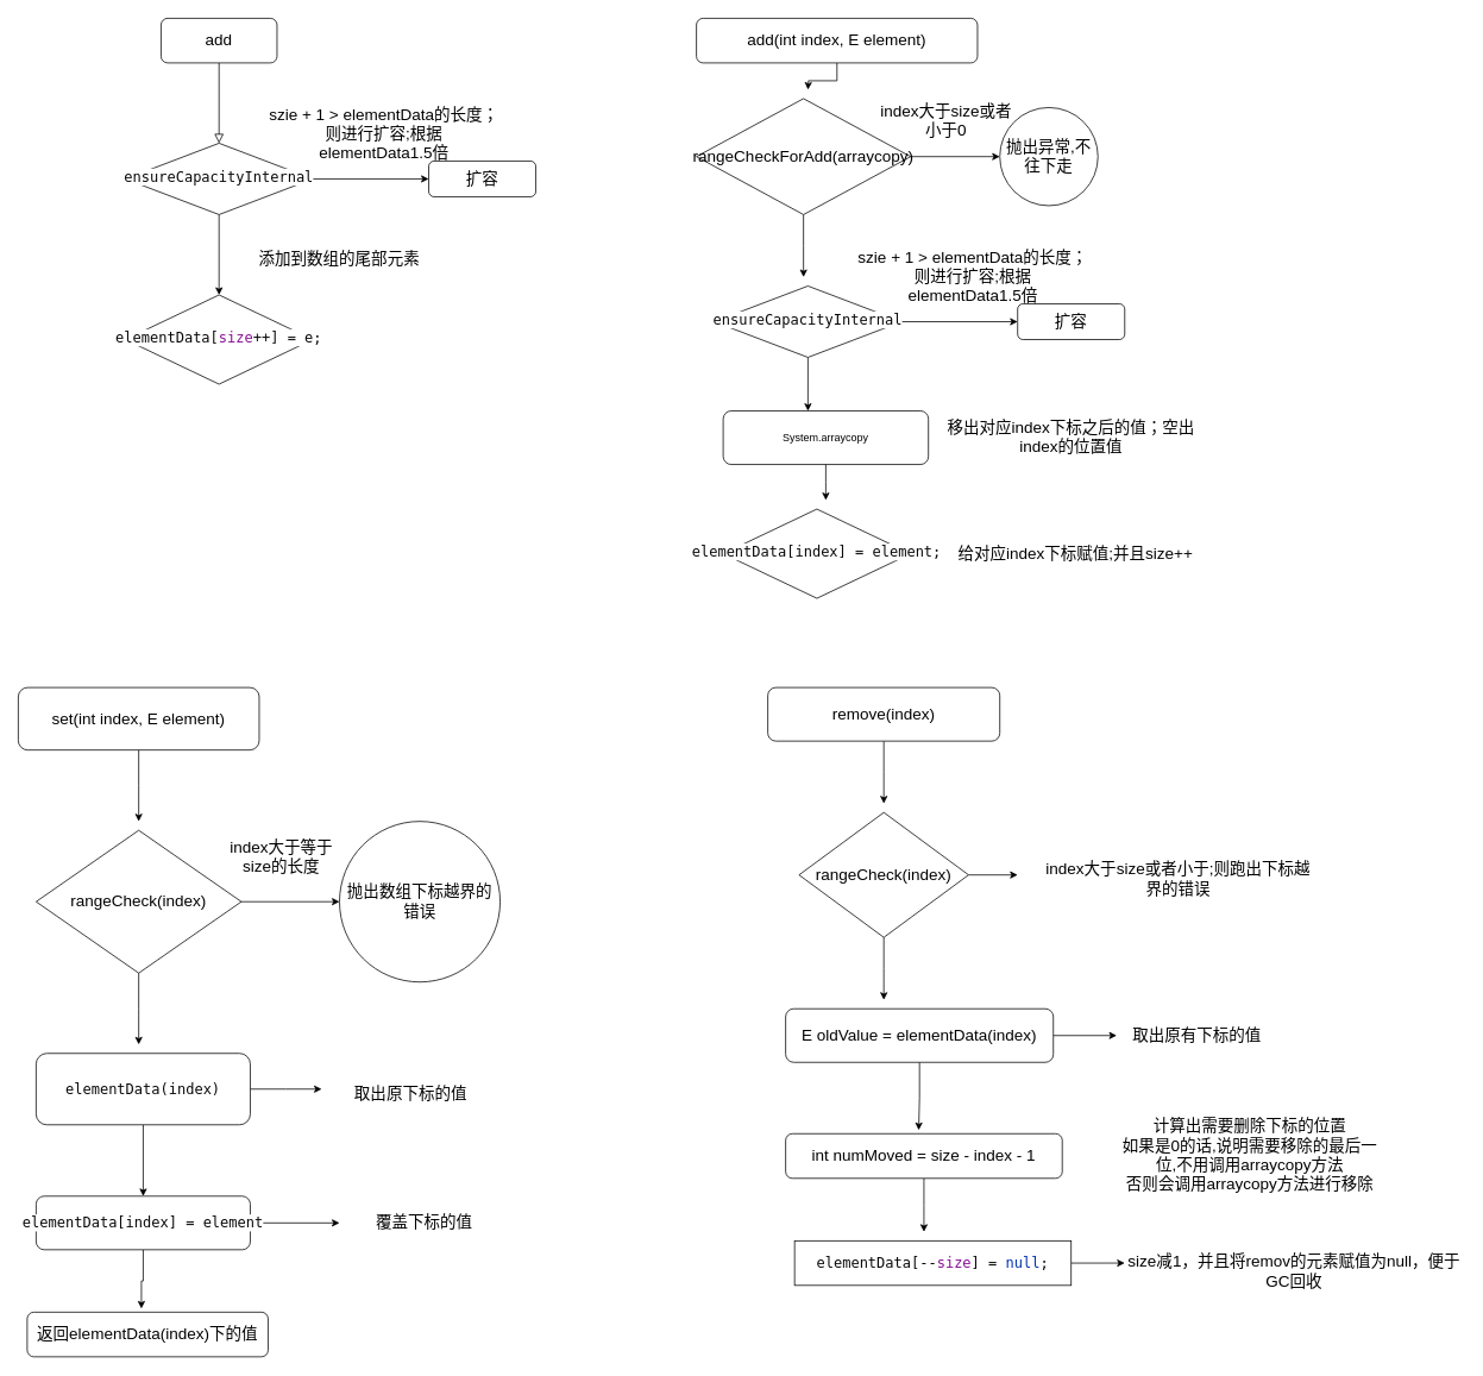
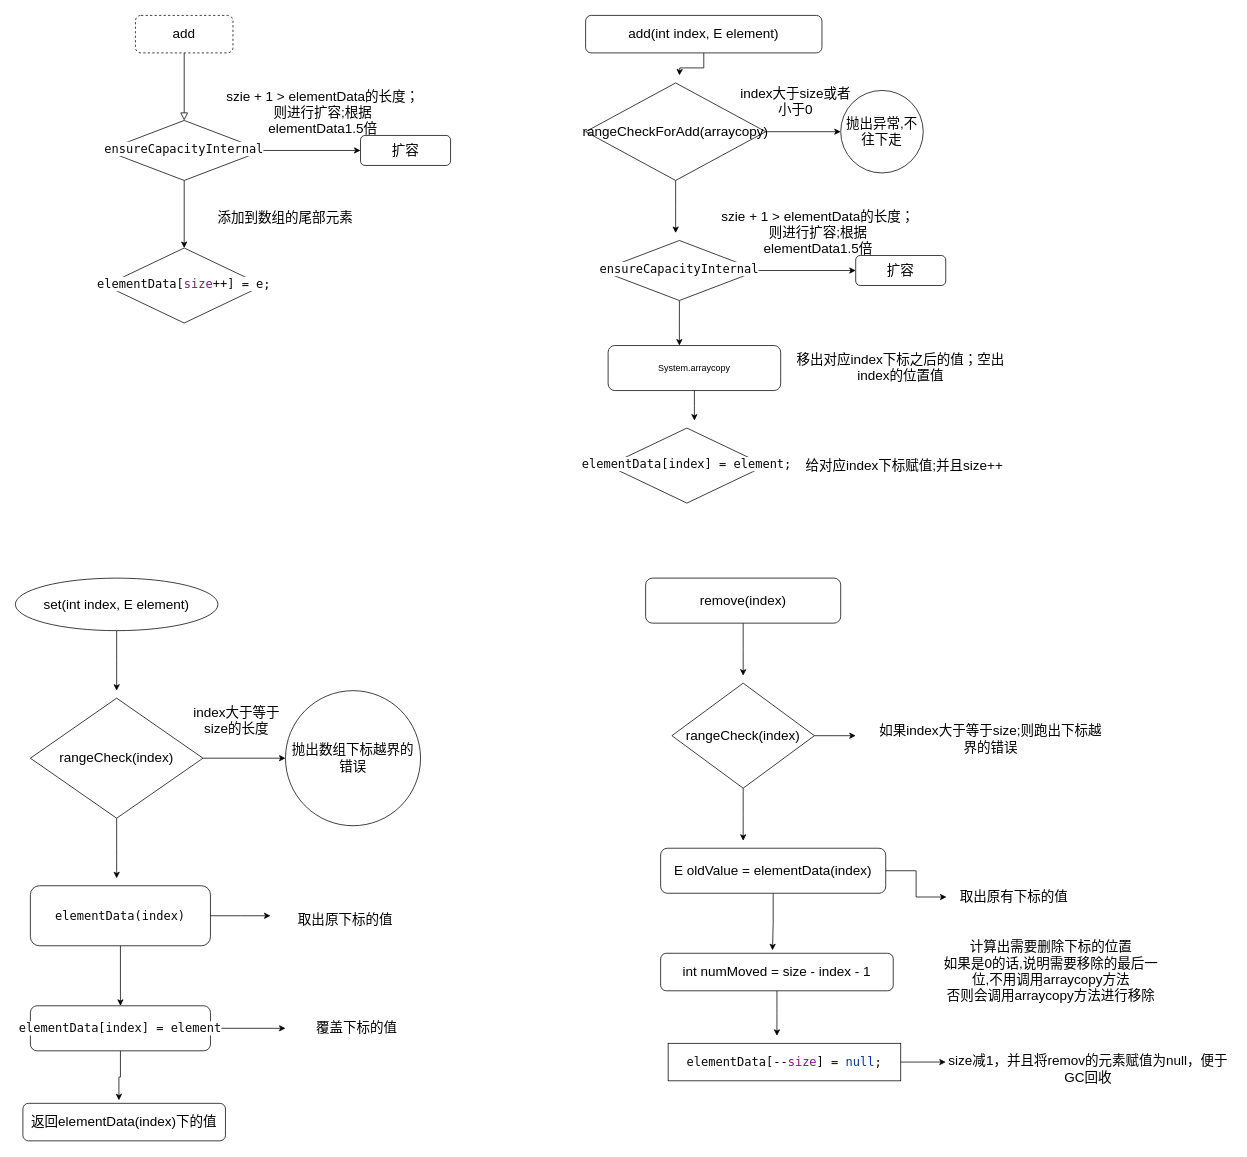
  <mxCell id="0" />
  <mxCell id="1" parent="0" />
  <mxCell id="2" value="" style="rounded=0;html=1;jettySize=auto;orthogonalLoop=1;fontSize=11;endArrow=block;endFill=0;endSize=8;strokeWidth=1;shadow=0;labelBackgroundColor=none;edgeStyle=orthogonalEdgeStyle;" parent="1" source="3" target="6" edge="1"><mxGeometry relative="1" as="geometry" /></mxCell>
- <mxCell id="3" value="&lt;font style=&quot;font-size: 18px;&quot;&gt;add&lt;/font&gt;" style="rounded=1;whiteSpace=wrap;html=1;fontSize=12;glass=0;strokeWidth=1;shadow=0;" parent="1" vertex="1"><mxGeometry x="180" y="20" width="130" height="50" as="geometry" /></mxCell>
+ <mxCell id="3" value="&lt;font style=&quot;font-size: 18px;&quot;&gt;add&lt;/font&gt;" style="rounded=1;whiteSpace=wrap;html=1;fontSize=12;glass=0;strokeWidth=1;shadow=0;dashed=1;" parent="1" vertex="1"><mxGeometry x="180" y="20" width="130" height="50" as="geometry" /></mxCell>
  <mxCell id="4" style="edgeStyle=orthogonalEdgeStyle;rounded=0;orthogonalLoop=1;jettySize=auto;html=1;entryX=0;entryY=0.5;entryDx=0;entryDy=0;" parent="1" source="6" target="7" edge="1"><mxGeometry relative="1" as="geometry" /></mxCell>
  <mxCell id="5" style="edgeStyle=orthogonalEdgeStyle;rounded=0;orthogonalLoop=1;jettySize=auto;html=1;entryX=0.5;entryY=0;entryDx=0;entryDy=0;" parent="1" source="6" target="8" edge="1"><mxGeometry relative="1" as="geometry" /></mxCell>
  <mxCell id="6" value="&lt;div style=&quot;background-color:#ffffff;color:#080808;font-family:'JetBrains Mono',monospace;font-size:12.0pt;&quot;&gt;&lt;pre&gt;&lt;div style=&quot;font-family: &amp;quot;JetBrains Mono&amp;quot;, monospace; font-size: 12pt;&quot;&gt;&lt;pre&gt;ensureCapacityInternal&lt;/pre&gt;&lt;/div&gt;&lt;/pre&gt;&lt;/div&gt;" style="rhombus;whiteSpace=wrap;html=1;shadow=0;fontFamily=Helvetica;fontSize=12;align=center;strokeWidth=1;spacing=6;spacingTop=-4;" parent="1" vertex="1"><mxGeometry x="140" y="160" width="210" height="80" as="geometry" /></mxCell>
  <mxCell id="7" value="&lt;font style=&quot;font-size: 18px;&quot;&gt;扩容&lt;/font&gt;" style="rounded=1;whiteSpace=wrap;html=1;fontSize=12;glass=0;strokeWidth=1;shadow=0;" parent="1" vertex="1"><mxGeometry x="480" y="180" width="120" height="40" as="geometry" /></mxCell>
  <mxCell id="8" value="&lt;div style=&quot;background-color:#ffffff;color:#080808;font-family:'JetBrains Mono',monospace;font-size:12.0pt;&quot;&gt;&lt;pre&gt;elementData[&lt;span style=&quot;color:#871094;&quot;&gt;size&lt;/span&gt;++] = e;&lt;/pre&gt;&lt;/div&gt;" style="rhombus;whiteSpace=wrap;html=1;shadow=0;fontFamily=Helvetica;fontSize=12;align=center;strokeWidth=1;spacing=6;spacingTop=-4;" parent="1" vertex="1"><mxGeometry x="140" y="330" width="210" height="100" as="geometry" /></mxCell>
  <mxCell id="9" value="&lt;font style=&quot;font-size: 18px;&quot;&gt;szie + 1 &amp;gt; elementData的长度；则进行扩容;根据elementData1.5倍&lt;/font&gt;" style="text;html=1;strokeColor=none;fillColor=none;align=center;verticalAlign=middle;whiteSpace=wrap;rounded=0;" parent="1" vertex="1"><mxGeometry x="300" y="120" width="260" height="60" as="geometry" /></mxCell>
  <mxCell id="10" value="&lt;font style=&quot;font-size: 18px;&quot;&gt;添加到数组的尾部元素&lt;/font&gt;" style="text;html=1;strokeColor=none;fillColor=none;align=center;verticalAlign=middle;whiteSpace=wrap;rounded=0;" parent="1" vertex="1"><mxGeometry x="260" y="260" width="240" height="60" as="geometry" /></mxCell>
  <mxCell id="11" style="edgeStyle=orthogonalEdgeStyle;rounded=0;orthogonalLoop=1;jettySize=auto;html=1;exitX=0.5;exitY=1;exitDx=0;exitDy=0;" parent="1" source="12" edge="1"><mxGeometry relative="1" as="geometry"><mxPoint x="905" y="100" as="targetPoint" /></mxGeometry></mxCell>
  <mxCell id="12" value="&lt;font style=&quot;font-size: 18px;&quot;&gt;add(int index, E element)&lt;/font&gt;" style="rounded=1;whiteSpace=wrap;html=1;fontSize=12;glass=0;strokeWidth=1;shadow=0;" parent="1" vertex="1"><mxGeometry x="780" y="20" width="315" height="50" as="geometry" /></mxCell>
  <mxCell id="13" style="edgeStyle=orthogonalEdgeStyle;rounded=0;orthogonalLoop=1;jettySize=auto;html=1;entryX=0;entryY=0.5;entryDx=0;entryDy=0;" parent="1" source="15" target="16" edge="1"><mxGeometry relative="1" as="geometry" /></mxCell>
  <mxCell id="14" style="edgeStyle=orthogonalEdgeStyle;rounded=0;orthogonalLoop=1;jettySize=auto;html=1;exitX=0.5;exitY=1;exitDx=0;exitDy=0;entryX=0.413;entryY=0;entryDx=0;entryDy=0;entryPerimeter=0;" parent="1" source="15" target="25" edge="1"><mxGeometry relative="1" as="geometry" /></mxCell>
  <mxCell id="15" value="&lt;div style=&quot;background-color:#ffffff;color:#080808;font-family:'JetBrains Mono',monospace;font-size:12.0pt;&quot;&gt;&lt;pre&gt;&lt;div style=&quot;font-family: &amp;quot;JetBrains Mono&amp;quot;, monospace; font-size: 12pt;&quot;&gt;&lt;pre&gt;ensureCapacityInternal&lt;/pre&gt;&lt;/div&gt;&lt;/pre&gt;&lt;/div&gt;" style="rhombus;whiteSpace=wrap;html=1;shadow=0;fontFamily=Helvetica;fontSize=12;align=center;strokeWidth=1;spacing=6;spacingTop=-4;" parent="1" vertex="1"><mxGeometry x="800" y="320" width="210" height="80" as="geometry" /></mxCell>
  <mxCell id="16" value="&lt;font style=&quot;font-size: 18px;&quot;&gt;扩容&lt;/font&gt;" style="rounded=1;whiteSpace=wrap;html=1;fontSize=12;glass=0;strokeWidth=1;shadow=0;" parent="1" vertex="1"><mxGeometry x="1140" y="340" width="120" height="40" as="geometry" /></mxCell>
  <mxCell id="17" value="&lt;div style=&quot;background-color:#ffffff;color:#080808;font-family:'JetBrains Mono',monospace;font-size:12.0pt;&quot;&gt;&lt;pre&gt;&lt;div style=&quot;font-family: &amp;quot;JetBrains Mono&amp;quot;, monospace; font-size: 12pt;&quot;&gt;&lt;pre&gt;elementData[index] = element;&lt;/pre&gt;&lt;/div&gt;&lt;/pre&gt;&lt;/div&gt;" style="rhombus;whiteSpace=wrap;html=1;shadow=0;fontFamily=Helvetica;fontSize=12;align=center;strokeWidth=1;spacing=6;spacingTop=-4;" parent="1" vertex="1"><mxGeometry x="810" y="570" width="210" height="100" as="geometry" /></mxCell>
  <mxCell id="18" value="&lt;font style=&quot;font-size: 18px;&quot;&gt;szie + 1 &amp;gt; elementData的长度；则进行扩容;根据elementData1.5倍&lt;/font&gt;" style="text;html=1;strokeColor=none;fillColor=none;align=center;verticalAlign=middle;whiteSpace=wrap;rounded=0;" parent="1" vertex="1"><mxGeometry x="960" y="280" width="260" height="60" as="geometry" /></mxCell>
  <mxCell id="19" style="edgeStyle=orthogonalEdgeStyle;rounded=0;orthogonalLoop=1;jettySize=auto;html=1;exitX=1;exitY=0.5;exitDx=0;exitDy=0;entryX=0;entryY=0.5;entryDx=0;entryDy=0;" parent="1" source="21" target="22" edge="1"><mxGeometry relative="1" as="geometry" /></mxCell>
  <mxCell id="20" style="edgeStyle=orthogonalEdgeStyle;rounded=0;orthogonalLoop=1;jettySize=auto;html=1;exitX=0.5;exitY=1;exitDx=0;exitDy=0;" parent="1" source="21" edge="1"><mxGeometry relative="1" as="geometry"><mxPoint x="900" y="310" as="targetPoint" /></mxGeometry></mxCell>
  <mxCell id="21" value="&lt;font style=&quot;font-size: 18px;&quot;&gt;rangeCheckForAdd(arraycopy)&lt;/font&gt;" style="rhombus;whiteSpace=wrap;html=1;" parent="1" vertex="1"><mxGeometry x="780" y="110" width="240" height="130" as="geometry" /></mxCell>
  <mxCell id="22" value="&lt;font style=&quot;font-size: 18px;&quot;&gt;抛出异常,不往下走&lt;/font&gt;" style="ellipse;whiteSpace=wrap;html=1;aspect=fixed;" parent="1" vertex="1"><mxGeometry x="1120" y="120" width="110" height="110" as="geometry" /></mxCell>
  <mxCell id="23" value="&lt;font style=&quot;font-size: 18px;&quot;&gt;index大于size或者小于0&lt;/font&gt;" style="text;html=1;strokeColor=none;fillColor=none;align=center;verticalAlign=middle;whiteSpace=wrap;rounded=0;" parent="1" vertex="1"><mxGeometry x="980" y="120" width="160" height="30" as="geometry" /></mxCell>
  <mxCell id="24" style="edgeStyle=orthogonalEdgeStyle;rounded=0;orthogonalLoop=1;jettySize=auto;html=1;exitX=0.5;exitY=1;exitDx=0;exitDy=0;" parent="1" source="25" edge="1"><mxGeometry relative="1" as="geometry"><mxPoint x="925" y="560" as="targetPoint" /></mxGeometry></mxCell>
  <mxCell id="25" value="System.arraycopy" style="rounded=1;whiteSpace=wrap;html=1;" parent="1" vertex="1"><mxGeometry x="810" y="460" width="230" height="60" as="geometry" /></mxCell>
  <mxCell id="26" value="&lt;font style=&quot;font-size: 18px;&quot;&gt;移出对应index下标之后的值；空出index的位置值&lt;/font&gt;" style="text;html=1;strokeColor=none;fillColor=none;align=center;verticalAlign=middle;whiteSpace=wrap;rounded=0;" parent="1" vertex="1"><mxGeometry x="1050" y="465" width="300" height="50" as="geometry" /></mxCell>
  <mxCell id="27" value="&lt;font style=&quot;font-size: 18px;&quot;&gt;给对应index下标赋值;并且size++&lt;/font&gt;" style="text;html=1;strokeColor=none;fillColor=none;align=center;verticalAlign=middle;whiteSpace=wrap;rounded=0;" parent="1" vertex="1"><mxGeometry x="1050" y="600" width="310" height="40" as="geometry" /></mxCell>
  <mxCell id="28" style="edgeStyle=orthogonalEdgeStyle;rounded=0;orthogonalLoop=1;jettySize=auto;html=1;" parent="1" source="29" edge="1"><mxGeometry relative="1" as="geometry"><mxPoint x="155" y="920" as="targetPoint" /></mxGeometry></mxCell>
- <mxCell id="29" value="&lt;font style=&quot;font-size: 18px;&quot;&gt;set(int index, E element)&lt;/font&gt;" style="rounded=1;whiteSpace=wrap;html=1;" parent="1" vertex="1"><mxGeometry x="20" y="770" width="270" height="70" as="geometry" /></mxCell>
+ <mxCell id="29" value="&lt;font style=&quot;font-size: 18px;&quot;&gt;set(int index, E element)&lt;/font&gt;" style="ellipse;whiteSpace=wrap;html=1;" parent="1" vertex="1"><mxGeometry x="20" y="770" width="270" height="70" as="geometry" /></mxCell>
  <mxCell id="30" style="edgeStyle=orthogonalEdgeStyle;rounded=0;orthogonalLoop=1;jettySize=auto;html=1;entryX=0;entryY=0.5;entryDx=0;entryDy=0;" parent="1" source="32" target="33" edge="1"><mxGeometry relative="1" as="geometry" /></mxCell>
  <mxCell id="31" style="edgeStyle=orthogonalEdgeStyle;rounded=0;orthogonalLoop=1;jettySize=auto;html=1;exitX=0.5;exitY=1;exitDx=0;exitDy=0;" parent="1" source="32" edge="1"><mxGeometry relative="1" as="geometry"><mxPoint x="155" y="1170" as="targetPoint" /></mxGeometry></mxCell>
  <mxCell id="32" value="&lt;font style=&quot;font-size: 18px;&quot;&gt;rangeCheck(index)&lt;/font&gt;" style="rhombus;whiteSpace=wrap;html=1;" parent="1" vertex="1"><mxGeometry x="40" y="930" width="230" height="160" as="geometry" /></mxCell>
  <mxCell id="33" value="&lt;font style=&quot;font-size: 18px;&quot;&gt;抛出数组下标越界的错误&lt;/font&gt;" style="ellipse;whiteSpace=wrap;html=1;aspect=fixed;" parent="1" vertex="1"><mxGeometry x="380" y="920" width="180" height="180" as="geometry" /></mxCell>
  <mxCell id="34" value="&lt;font style=&quot;font-size: 18px;&quot;&gt;index大于等于size的长度&lt;/font&gt;" style="text;html=1;strokeColor=none;fillColor=none;align=center;verticalAlign=middle;whiteSpace=wrap;rounded=0;" parent="1" vertex="1"><mxGeometry x="250" y="930" width="130" height="60" as="geometry" /></mxCell>
  <mxCell id="35" style="edgeStyle=orthogonalEdgeStyle;rounded=0;orthogonalLoop=1;jettySize=auto;html=1;exitX=1;exitY=0.5;exitDx=0;exitDy=0;" parent="1" source="37" edge="1"><mxGeometry relative="1" as="geometry"><mxPoint x="360" y="1220" as="targetPoint" /></mxGeometry></mxCell>
  <mxCell id="36" style="edgeStyle=orthogonalEdgeStyle;rounded=0;orthogonalLoop=1;jettySize=auto;html=1;exitX=0.5;exitY=1;exitDx=0;exitDy=0;entryX=0.5;entryY=0;entryDx=0;entryDy=0;" parent="1" source="37" target="41" edge="1"><mxGeometry relative="1" as="geometry" /></mxCell>
  <mxCell id="37" value="&lt;div style=&quot;background-color:#ffffff;color:#080808;font-family:'JetBrains Mono',monospace;font-size:12.0pt;&quot;&gt;&lt;pre&gt;elementData(index)&lt;/pre&gt;&lt;/div&gt;" style="rounded=1;whiteSpace=wrap;html=1;" parent="1" vertex="1"><mxGeometry x="40" y="1180" width="240" height="80" as="geometry" /></mxCell>
  <mxCell id="38" value="&lt;font style=&quot;font-size: 18px;&quot;&gt;取出原下标的值&lt;/font&gt;" style="text;html=1;strokeColor=none;fillColor=none;align=center;verticalAlign=middle;whiteSpace=wrap;rounded=0;" parent="1" vertex="1"><mxGeometry x="380" y="1200" width="160" height="50" as="geometry" /></mxCell>
  <mxCell id="39" style="edgeStyle=orthogonalEdgeStyle;rounded=0;orthogonalLoop=1;jettySize=auto;html=1;exitX=1;exitY=0.5;exitDx=0;exitDy=0;entryX=0;entryY=0.5;entryDx=0;entryDy=0;" parent="1" source="41" target="42" edge="1"><mxGeometry relative="1" as="geometry" /></mxCell>
  <mxCell id="40" style="edgeStyle=orthogonalEdgeStyle;rounded=0;orthogonalLoop=1;jettySize=auto;html=1;entryX=0.474;entryY=-0.08;entryDx=0;entryDy=0;entryPerimeter=0;" parent="1" source="41" target="43" edge="1"><mxGeometry relative="1" as="geometry" /></mxCell>
  <mxCell id="41" value="&lt;div style=&quot;background-color:#ffffff;color:#080808;font-family:'JetBrains Mono',monospace;font-size:12.0pt;&quot;&gt;&lt;pre&gt;elementData[index] = element&lt;/pre&gt;&lt;/div&gt;" style="rounded=1;whiteSpace=wrap;html=1;" parent="1" vertex="1"><mxGeometry x="40" y="1340" width="240" height="60" as="geometry" /></mxCell>
  <mxCell id="42" value="&lt;font style=&quot;font-size: 18px;&quot;&gt;覆盖下标的值&lt;/font&gt;" style="text;html=1;strokeColor=none;fillColor=none;align=center;verticalAlign=middle;whiteSpace=wrap;rounded=0;" parent="1" vertex="1"><mxGeometry x="380" y="1345" width="190" height="50" as="geometry" /></mxCell>
  <mxCell id="43" value="&lt;font style=&quot;font-size: 18px;&quot;&gt;返回elementData(index)下的值&lt;/font&gt;" style="rounded=1;whiteSpace=wrap;html=1;" parent="1" vertex="1"><mxGeometry x="30" y="1470" width="270" height="50" as="geometry" /></mxCell>
  <mxCell id="44" style="edgeStyle=orthogonalEdgeStyle;rounded=0;orthogonalLoop=1;jettySize=auto;html=1;" parent="1" source="45" edge="1"><mxGeometry relative="1" as="geometry"><mxPoint x="990" y="900" as="targetPoint" /></mxGeometry></mxCell>
  <mxCell id="45" value="&lt;font style=&quot;font-size: 18px;&quot;&gt;remove(index)&lt;/font&gt;" style="rounded=1;whiteSpace=wrap;html=1;" parent="1" vertex="1"><mxGeometry x="860" y="770" width="260" height="60" as="geometry" /></mxCell>
  <mxCell id="46" style="edgeStyle=orthogonalEdgeStyle;rounded=0;orthogonalLoop=1;jettySize=auto;html=1;exitX=1;exitY=0.5;exitDx=0;exitDy=0;" parent="1" source="48" edge="1"><mxGeometry relative="1" as="geometry"><mxPoint x="1140" y="980" as="targetPoint" /></mxGeometry></mxCell>
  <mxCell id="47" style="edgeStyle=orthogonalEdgeStyle;rounded=0;orthogonalLoop=1;jettySize=auto;html=1;exitX=0.5;exitY=1;exitDx=0;exitDy=0;" parent="1" source="48" edge="1"><mxGeometry relative="1" as="geometry"><mxPoint x="990" y="1120" as="targetPoint" /></mxGeometry></mxCell>
  <mxCell id="48" value="&lt;font style=&quot;font-size: 18px;&quot;&gt;rangeCheck(index)&lt;/font&gt;" style="rhombus;whiteSpace=wrap;html=1;" parent="1" vertex="1"><mxGeometry x="895" y="910" width="190" height="140" as="geometry" /></mxCell>
- <mxCell id="49" value="&lt;font style=&quot;font-size: 18px;&quot;&gt;index大于size或者小于;则跑出下标越界的错误&lt;/font&gt;" style="text;html=1;strokeColor=none;fillColor=none;align=center;verticalAlign=middle;whiteSpace=wrap;rounded=0;" parent="1" vertex="1"><mxGeometry x="1170" y="970" width="300" height="30" as="geometry" /></mxCell>
+ <mxCell id="49" value="&lt;font style=&quot;font-size: 18px;&quot;&gt;如果index大于等于size;则跑出下标越界的错误&lt;/font&gt;" style="text;html=1;strokeColor=none;fillColor=none;align=center;verticalAlign=middle;whiteSpace=wrap;rounded=0;" parent="1" vertex="1"><mxGeometry x="1170" y="970" width="300" height="30" as="geometry" /></mxCell>
  <mxCell id="50" style="edgeStyle=orthogonalEdgeStyle;rounded=0;orthogonalLoop=1;jettySize=auto;html=1;exitX=1;exitY=0.5;exitDx=0;exitDy=0;entryX=0;entryY=0.5;entryDx=0;entryDy=0;" parent="1" source="52" target="53" edge="1"><mxGeometry relative="1" as="geometry" /></mxCell>
  <mxCell id="51" style="edgeStyle=orthogonalEdgeStyle;rounded=0;orthogonalLoop=1;jettySize=auto;html=1;exitX=0.5;exitY=1;exitDx=0;exitDy=0;entryX=0.481;entryY=-0.08;entryDx=0;entryDy=0;entryPerimeter=0;" parent="1" source="52" target="55" edge="1"><mxGeometry relative="1" as="geometry" /></mxCell>
  <mxCell id="52" value="&lt;font style=&quot;font-size: 18px;&quot;&gt;E oldValue = elementData(index)&lt;/font&gt;" style="rounded=1;whiteSpace=wrap;html=1;" parent="1" vertex="1"><mxGeometry x="880" y="1130" width="300" height="60" as="geometry" /></mxCell>
- <mxCell id="53" value="&lt;font style=&quot;font-size: 18px;&quot;&gt;取出原有下标的值&lt;/font&gt;" style="text;html=1;strokeColor=none;fillColor=none;align=center;verticalAlign=middle;whiteSpace=wrap;rounded=0;" parent="1" vertex="1"><mxGeometry x="1251" y="1145" width="180" height="30" as="geometry" /></mxCell>
+ <mxCell id="53" value="&lt;font style=&quot;font-size: 18px;&quot;&gt;取出原有下标的值&lt;/font&gt;" style="text;html=1;strokeColor=none;fillColor=none;align=center;verticalAlign=middle;whiteSpace=wrap;rounded=0;" parent="1" vertex="1"><mxGeometry x="1261" y="1180" width="180" height="30" as="geometry" /></mxCell>
  <mxCell id="54" style="edgeStyle=orthogonalEdgeStyle;rounded=0;orthogonalLoop=1;jettySize=auto;html=1;exitX=0.5;exitY=1;exitDx=0;exitDy=0;" parent="1" source="55" edge="1"><mxGeometry relative="1" as="geometry"><mxPoint x="1035" y="1380" as="targetPoint" /></mxGeometry></mxCell>
  <mxCell id="55" value="&lt;font style=&quot;font-size: 18px;&quot;&gt;int numMoved = size - index - 1&lt;/font&gt;" style="rounded=1;whiteSpace=wrap;html=1;" parent="1" vertex="1"><mxGeometry x="880" y="1270" width="310" height="50" as="geometry" /></mxCell>
  <mxCell id="56" value="&lt;font style=&quot;font-size: 18px;&quot;&gt;计算出需要删除下标的位置&lt;br&gt;如果是0的话,说明需要移除的最后一位,不用调用arraycopy方法&lt;br&gt;否则会调用arraycopy方法进行移除&lt;br&gt;&lt;/font&gt;" style="text;html=1;strokeColor=none;fillColor=none;align=center;verticalAlign=middle;whiteSpace=wrap;rounded=0;" parent="1" vertex="1"><mxGeometry x="1251" y="1275" width="299" height="40" as="geometry" /></mxCell>
  <mxCell id="57" style="edgeStyle=orthogonalEdgeStyle;rounded=0;orthogonalLoop=1;jettySize=auto;html=1;exitX=1;exitY=0.5;exitDx=0;exitDy=0;entryX=0;entryY=0.357;entryDx=0;entryDy=0;entryPerimeter=0;" parent="1" source="58" target="59" edge="1"><mxGeometry relative="1" as="geometry" /></mxCell>
  <mxCell id="58" value="&lt;div style=&quot;background-color:#ffffff;color:#080808;font-family:'JetBrains Mono',monospace;font-size:12.0pt;&quot;&gt;&lt;pre&gt;elementData[--&lt;span style=&quot;color:#871094;&quot;&gt;size&lt;/span&gt;] = &lt;span style=&quot;color:#0033b3;&quot;&gt;null&lt;/span&gt;;&lt;/pre&gt;&lt;/div&gt;" style="rounded=0;whiteSpace=wrap;html=1;" parent="1" vertex="1"><mxGeometry x="890" y="1390" width="310" height="50" as="geometry" /></mxCell>
  <mxCell id="59" value="&lt;font style=&quot;font-size: 18px;&quot;&gt;size减1，并且将remov的元素赋值为null，便于GC回收&lt;/font&gt;" style="text;html=1;strokeColor=none;fillColor=none;align=center;verticalAlign=middle;whiteSpace=wrap;rounded=0;" parent="1" vertex="1"><mxGeometry x="1260" y="1390" width="380" height="70" as="geometry" /></mxCell>
